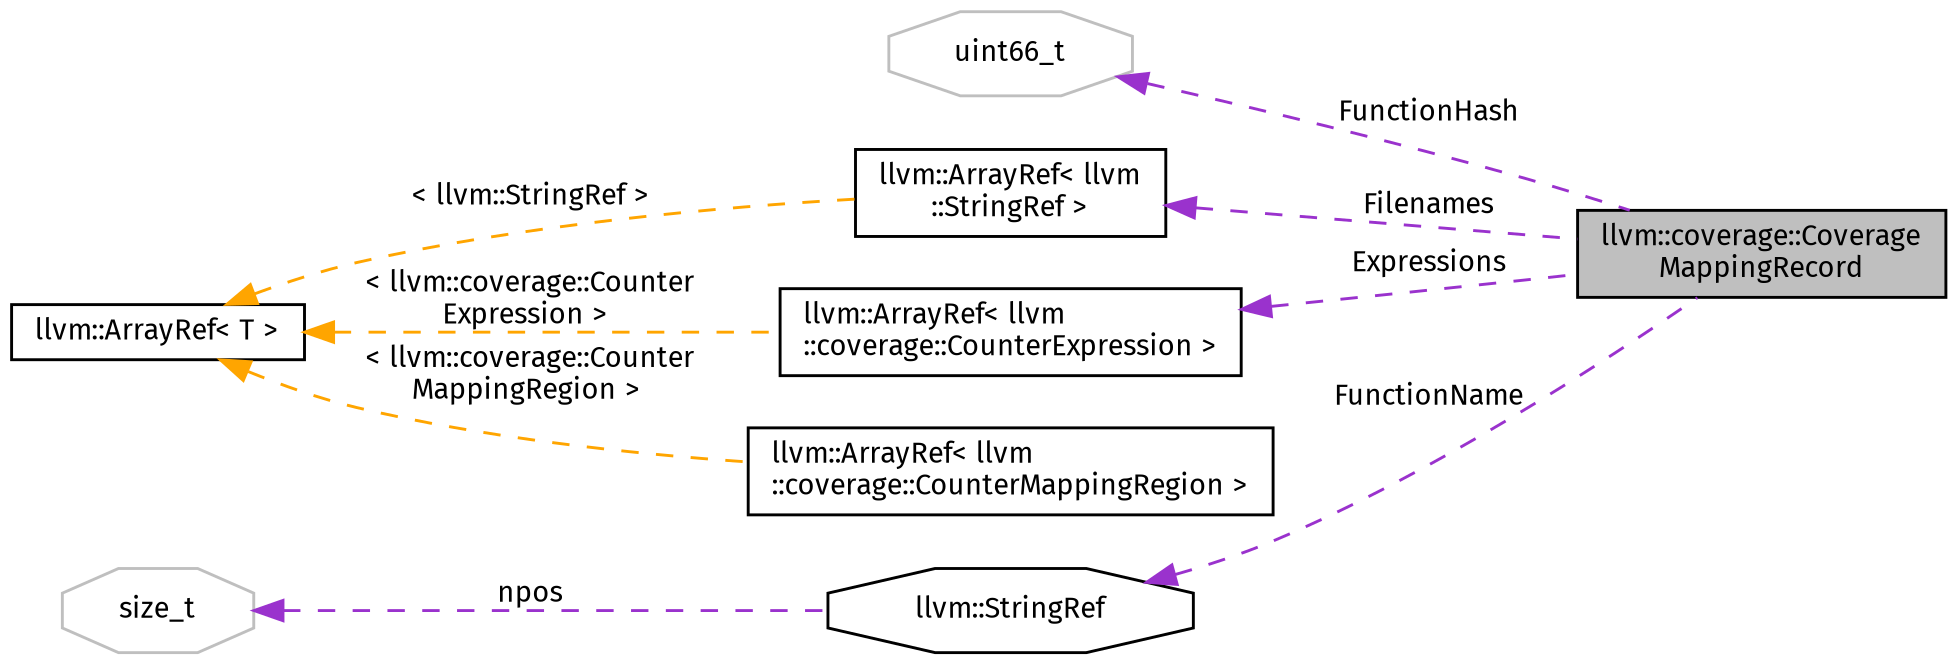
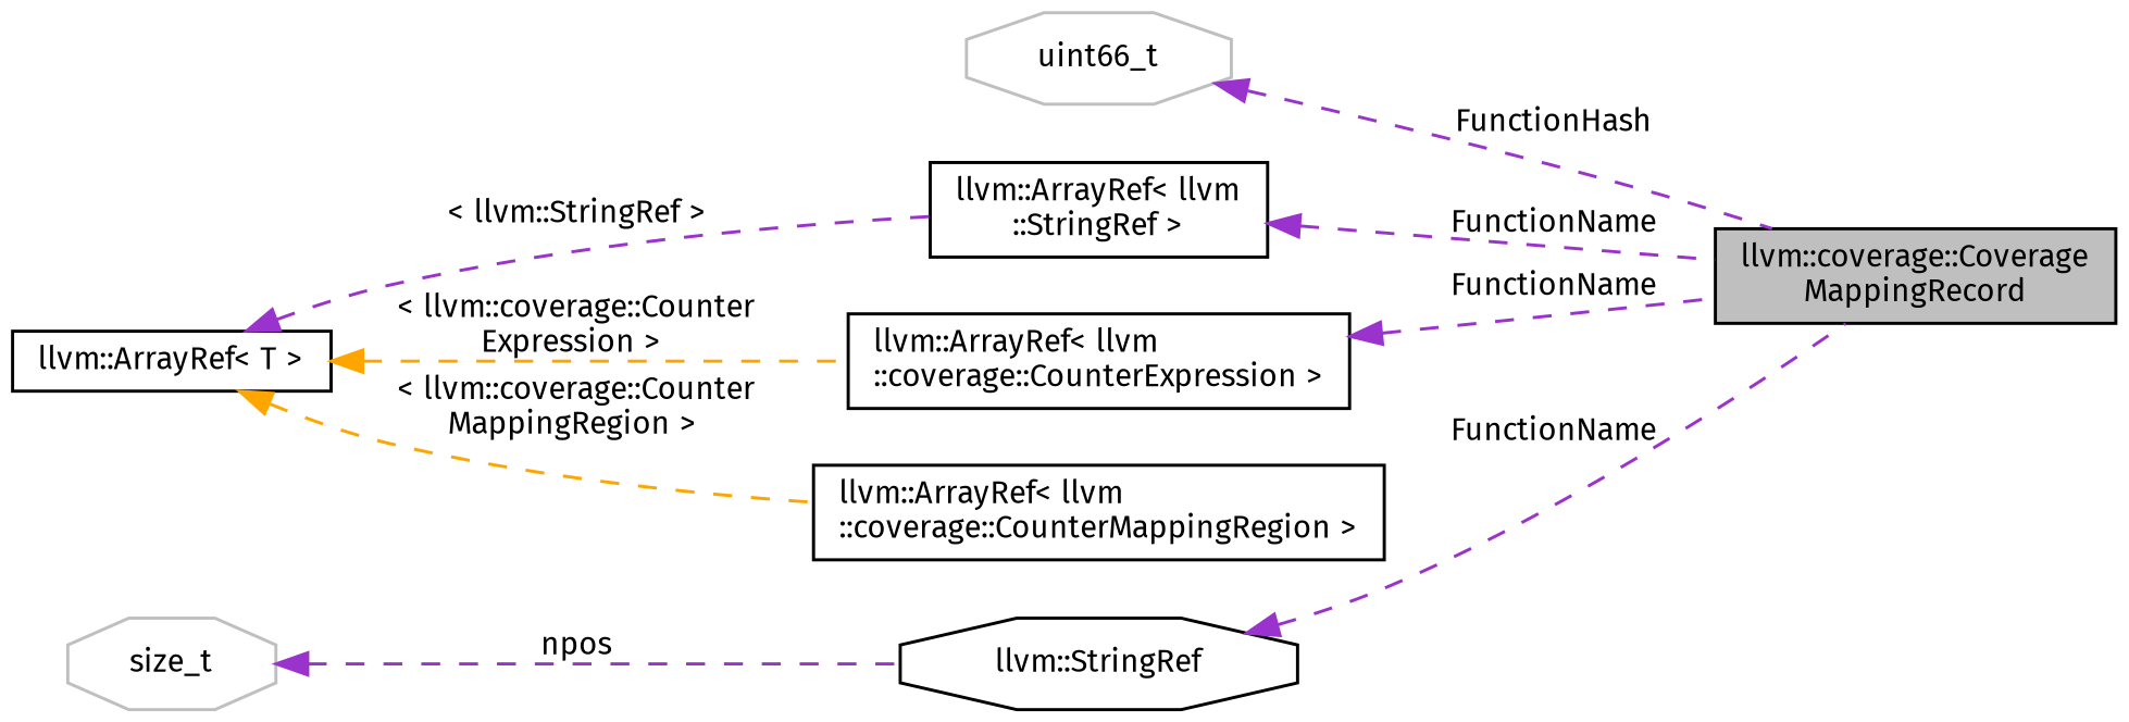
  digraph {
    fontname="Fira Sans"
    rankdir=LR
    node [color=black fontname="Fira Sans" fontsize=10 shape=box]
    edge [color=darkorchid3 dir=back fontname="Fira Sans" fontsize=10 labelfontname=Helvetica labelfontsize=10 style=dashed]
    n1 [fillcolor=grey75 fontcolor=black height=0.2 label="llvm::coverage::Coverage\lMappingRecord" style=filled width=0.4]
    n2 [color=grey75 height=0.2 label=uint66_t shape=octagon width=0.4]
    n3 [height=0.2 label="llvm::ArrayRef\< llvm\l::StringRef \>" width=0.4]
    n4 [height=0.2 label="llvm::ArrayRef\< T \>" width=0.4]
    n5 [height=0.2 label="llvm::ArrayRef\< llvm\l::coverage::CounterExpression \>" width=0.4]
    n6 [height=0.2 label="llvm::ArrayRef\< llvm\l::coverage::CounterMappingRegion \>" width=0.4]
    n7 [height=0.2 label="llvm::StringRef" shape=octagon width=0.4]
    n8 [color=grey75 height=0.2 label=size_t shape=octagon width=0.4]
    n2 -> n1 [label=" FunctionHash"]
-   n3 -> n1 [label=" Filenames"]
-   n4 -> n3 [color=orange label=" \< llvm::StringRef \>"]
+   n3 -> n1 [label=" FunctionName"]
+   n4 -> n3 [label=" \< llvm::StringRef \>"]
    n4 -> n5 [color=orange label=" \< llvm::coverage::Counter\lExpression \>"]
    n4 -> n6 [color=orange label=" \< llvm::coverage::Counter\lMappingRegion \>"]
-   n5 -> n1 [label=" Expressions"]
+   n5 -> n1 [label=" FunctionName"]
    n7 -> n1 [label=" FunctionName"]
    n8 -> n7 [label=" npos"]
  }
